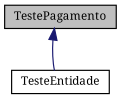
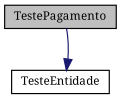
  digraph {
    fontname="Noto Serif"
    node [color=black fontname="Noto Serif" fontsize=10 shape=record style=filled]
    n1 [fillcolor=grey75 fontcolor=black height=0.2 label=TestePagamento width=0.4]
    n2 [fillcolor=white height=0.2 label=TesteEntidade width=0.4]
-   n1 -> n2 [color=midnightblue dir=back fontname="Noto Serif" fontsize=10 labelfontname=Helvetica labelfontsize=10 style=solid]
+   n2 -> n1 [color=midnightblue dir=back fontname="Noto Serif" fontsize=10 labelfontname=Helvetica labelfontsize=10 style=solid]
  }
